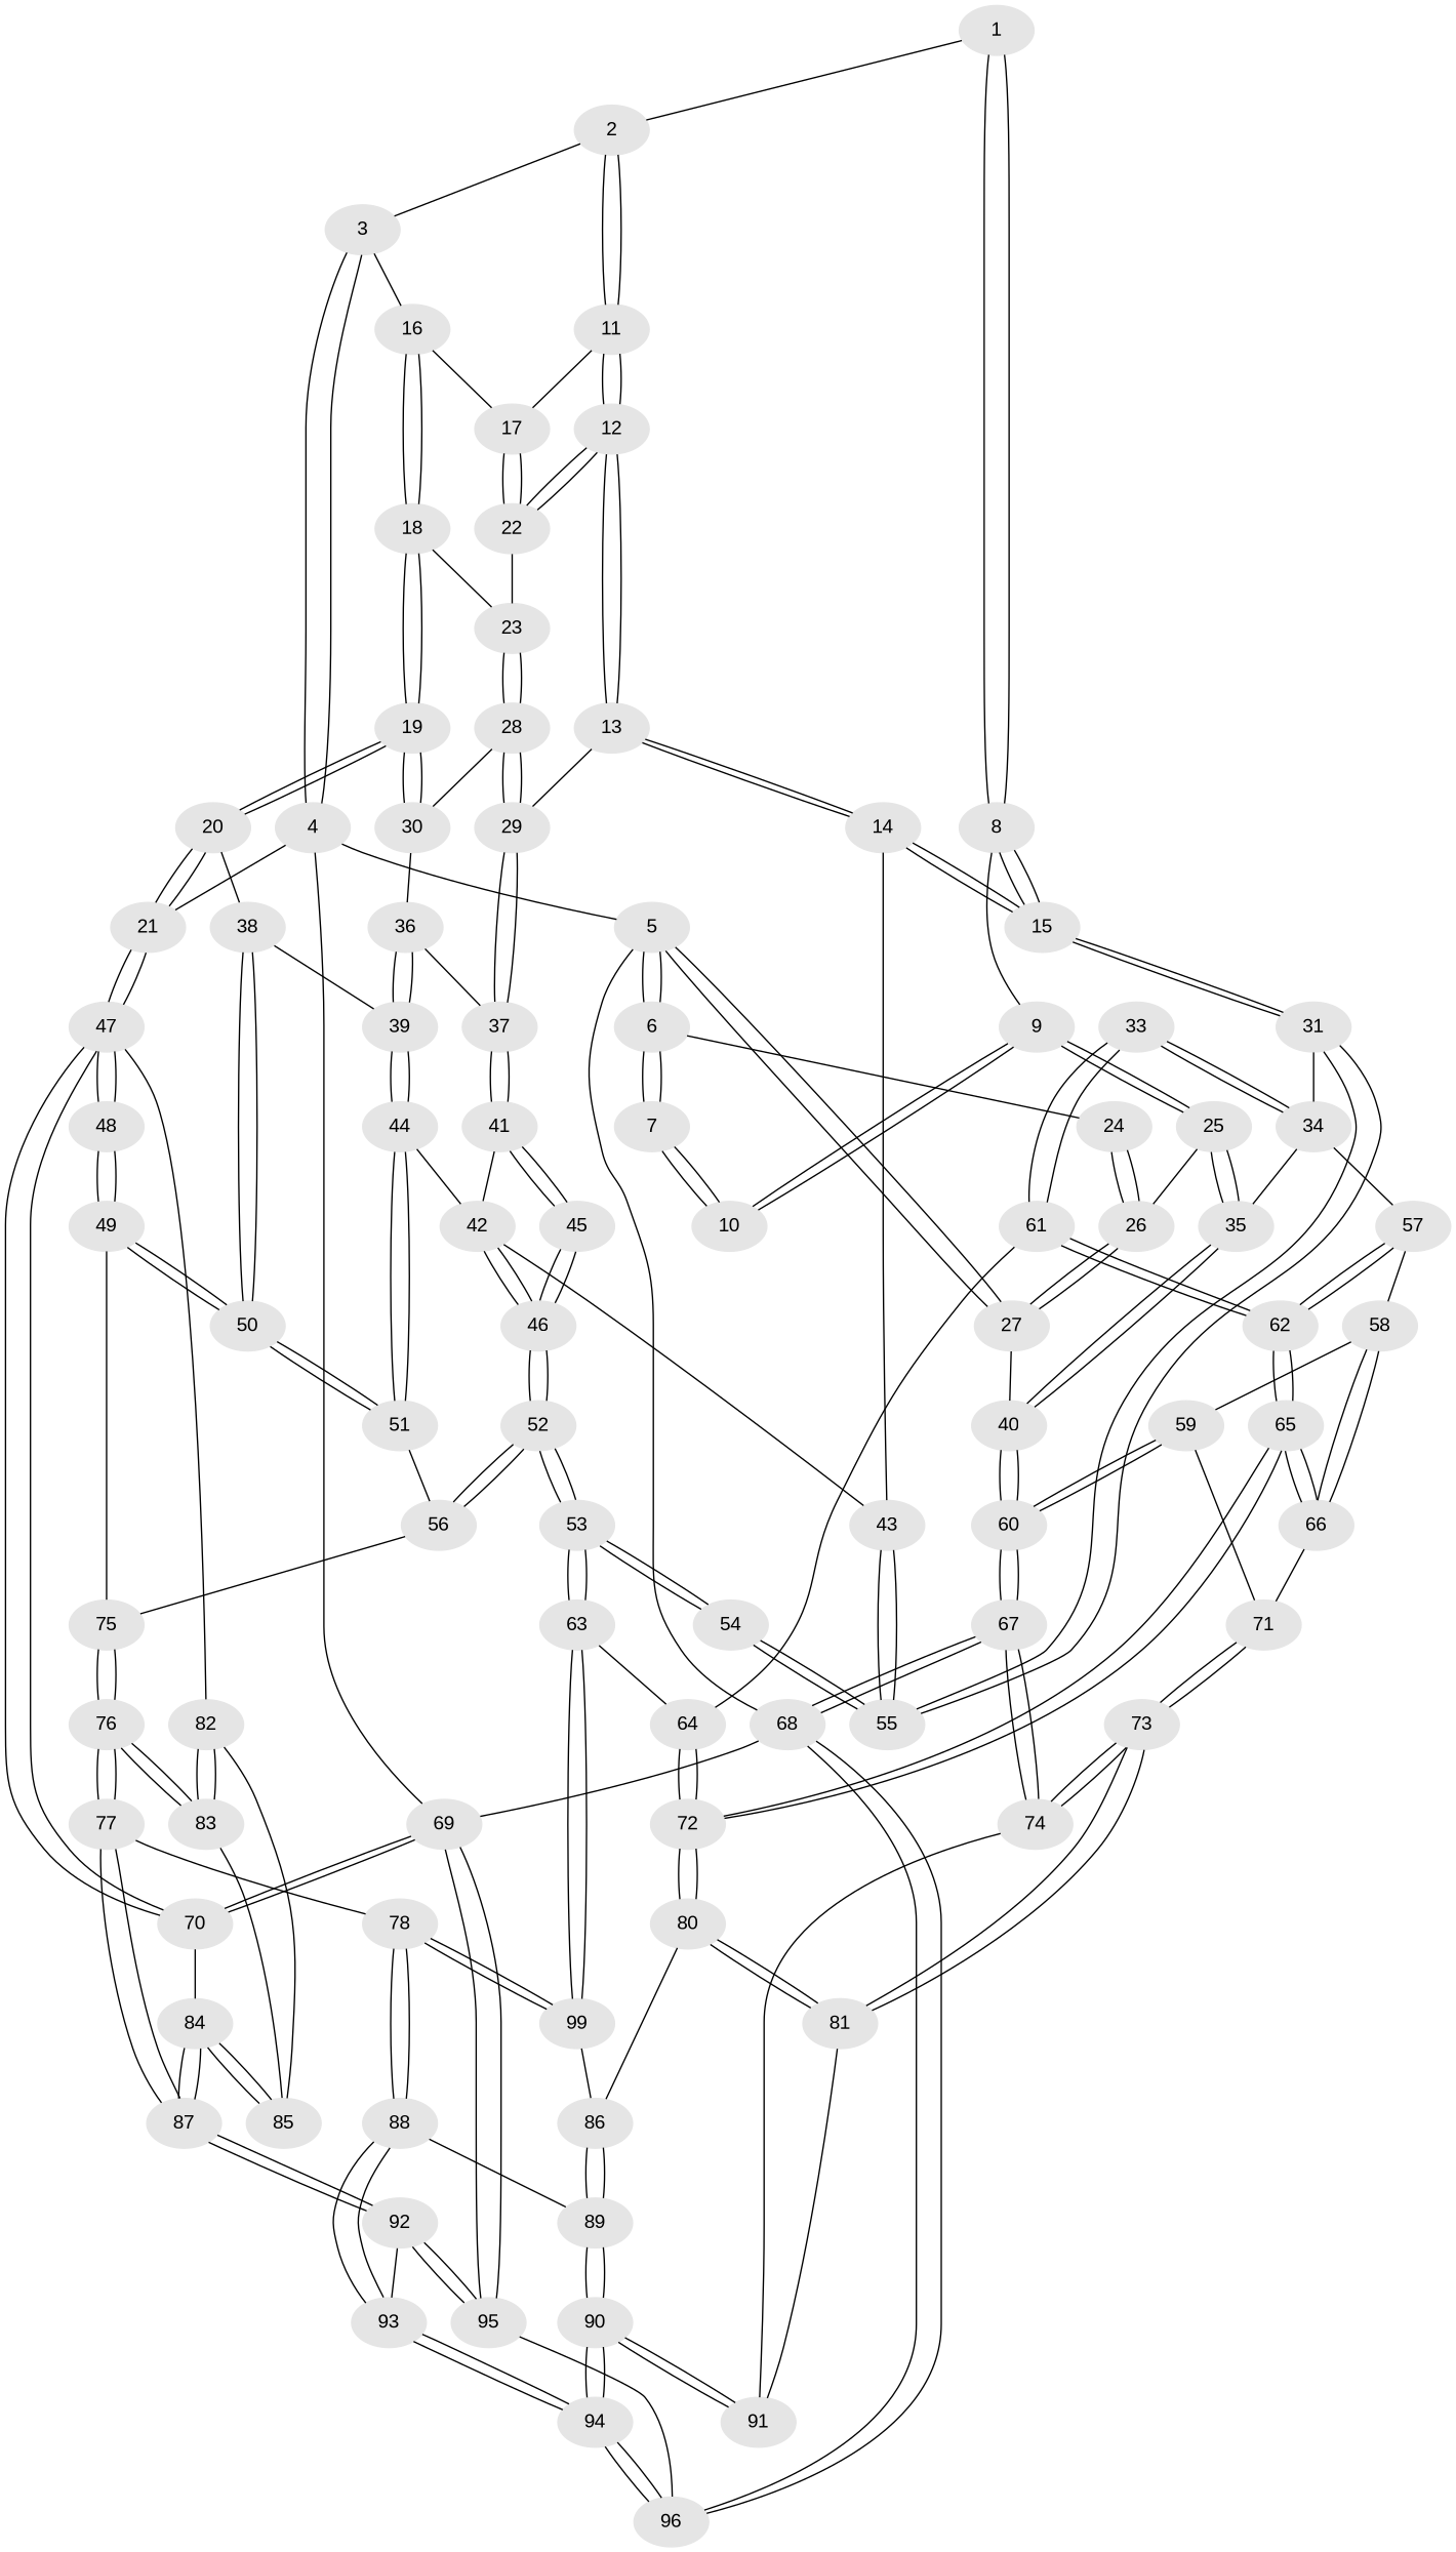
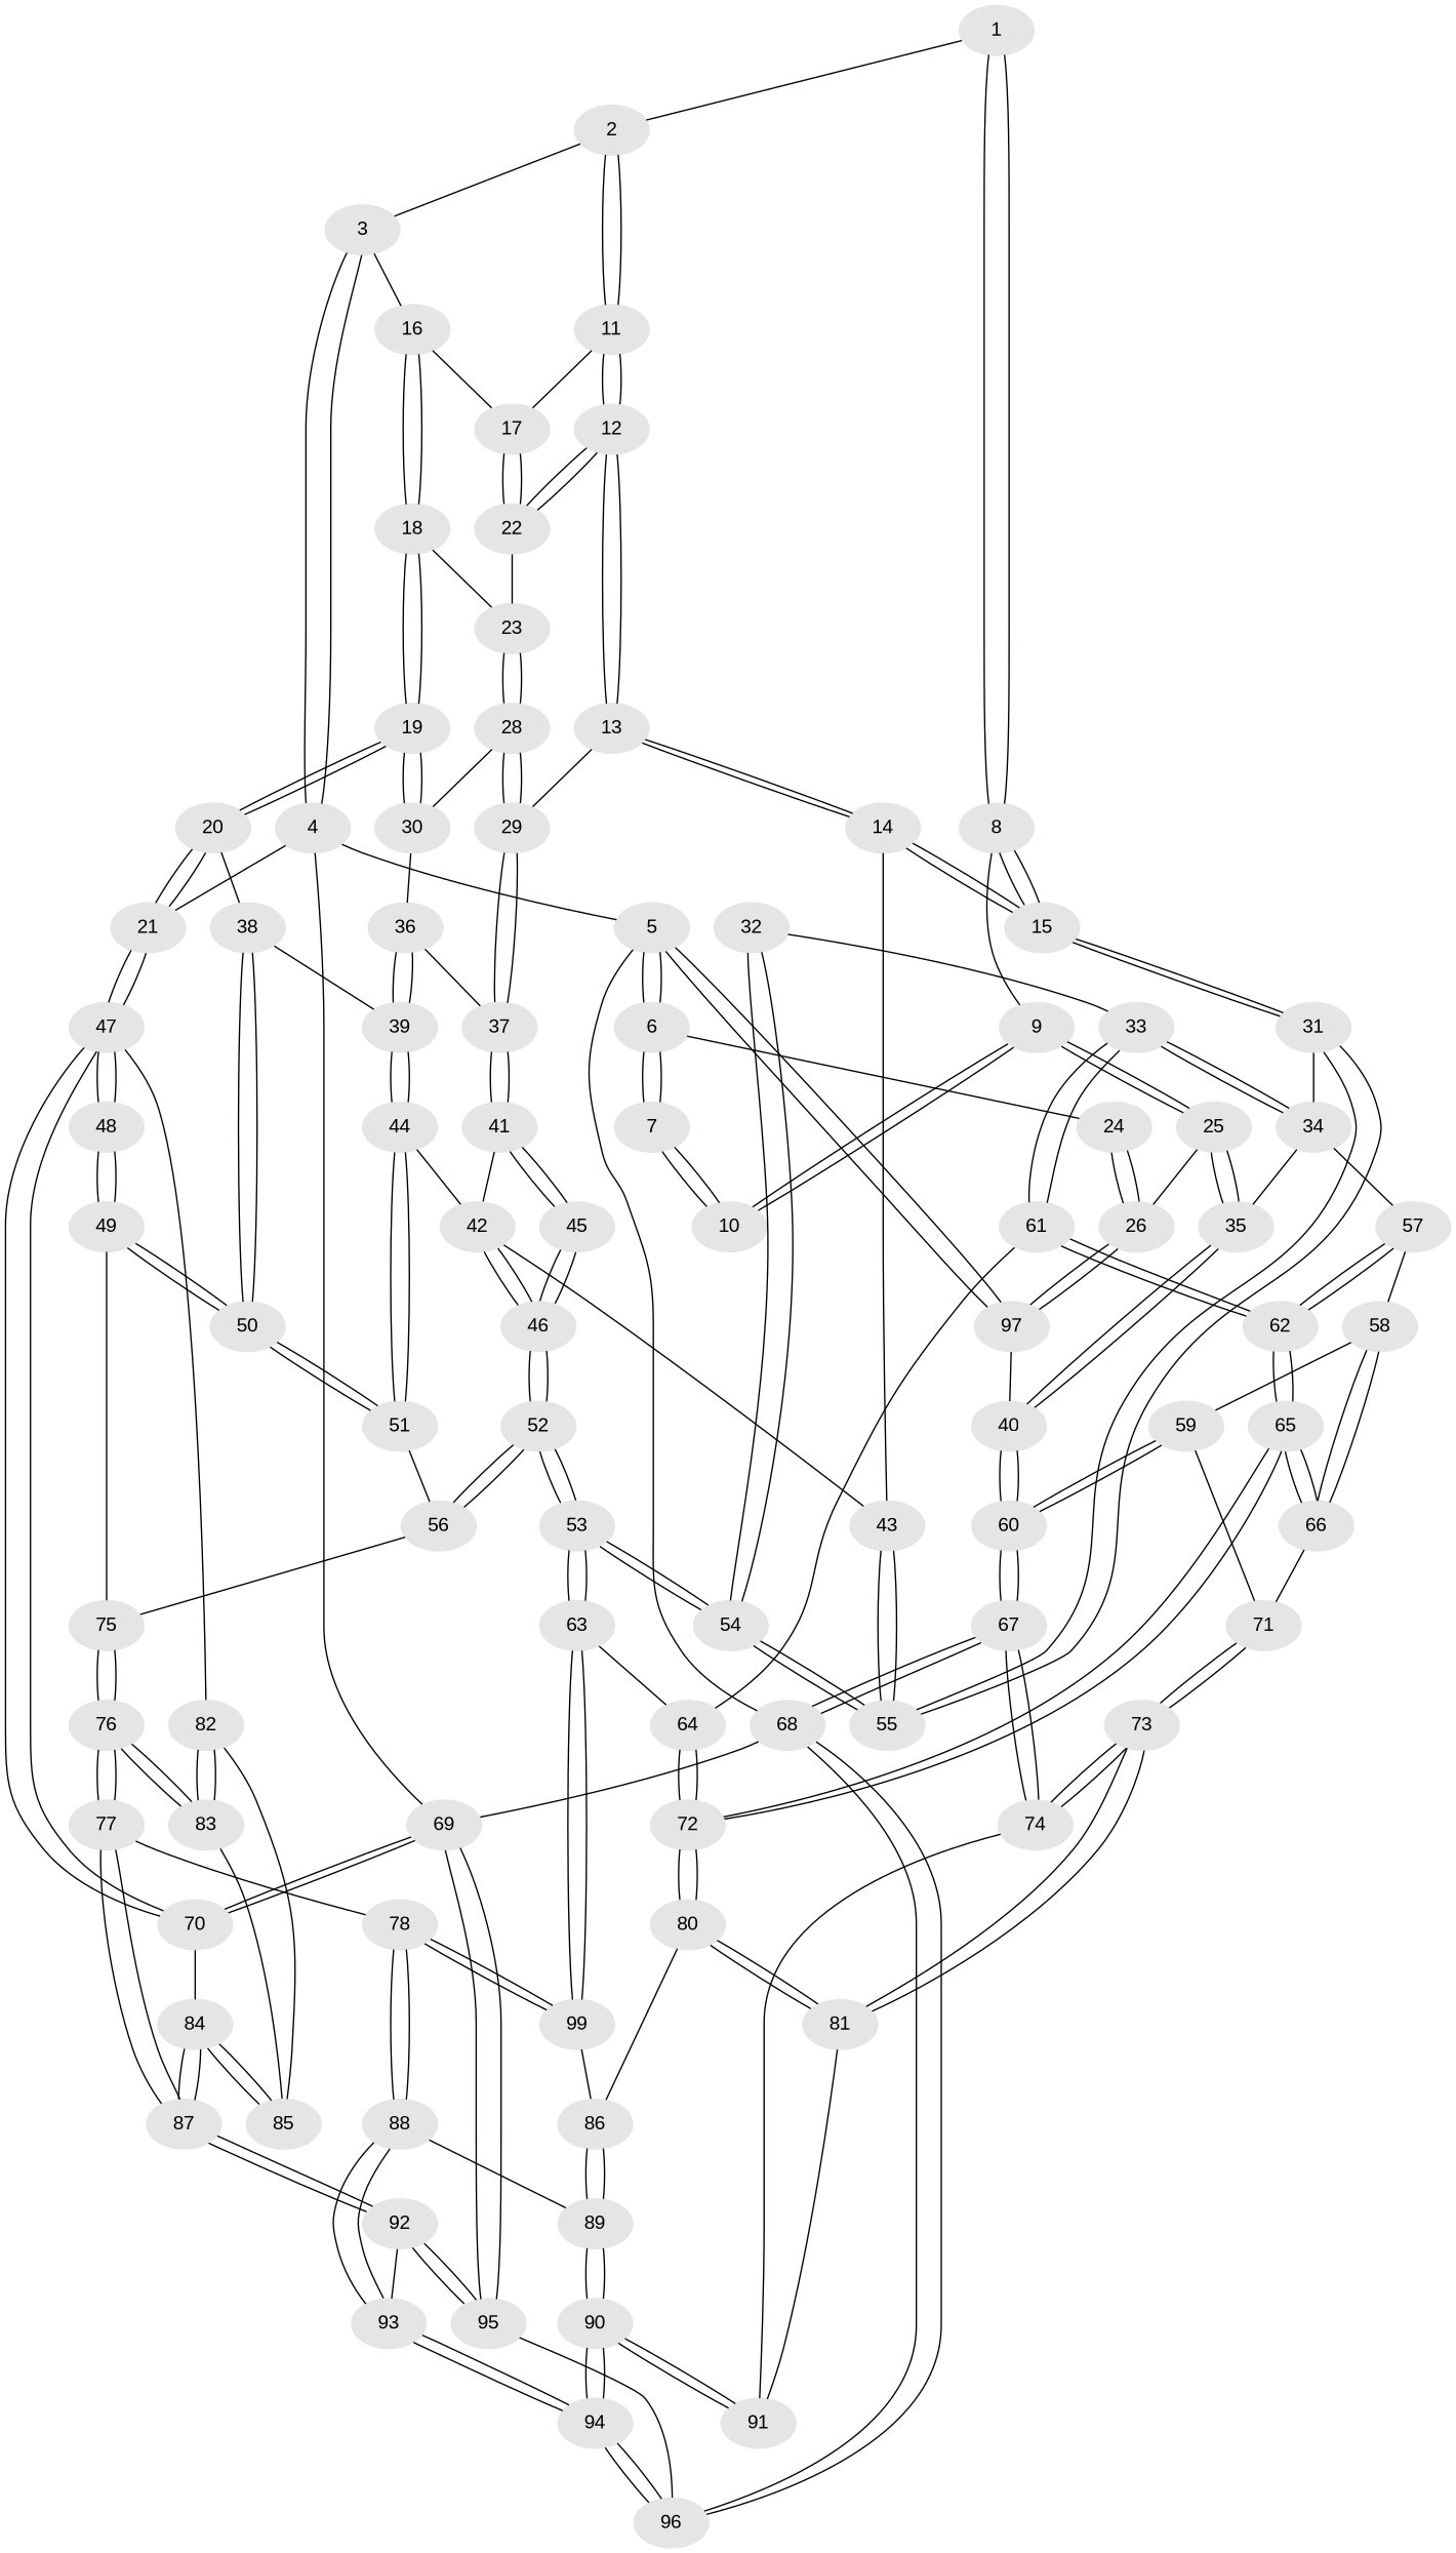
  graph {
    fontname="Liberation Sans"
    node [color=gray90 fontname="Liberation Sans" style=filled]
    edge [fontname="Liberation Sans"]
    1
    2
    8
    3
    11
    9
    15
    4
    16
    12
    17
    5
    21
    69
    18
    6
-   27
+   27 [label=97]
    68
    47
    70
    95
    7
    24
    40
    96
    10
    26
    25
    31
    35
    13
    22
    14
    29
    23
    43
    37
    55
    34
    19
    20
    30
    28
    38
    36
    39
    50
    48
    82
    60
    41
+   32
    33
    54
    61
    57
    62
    64
    58
    44
    42
    45
    51
    67
    46
    52
    56
    53
    49
    84
    75
    83
    85
    76
    63
    n76 [label=99]
    59
    66
    65
    71
    73
    74
    72
    86
    80
    91
    87
    81
    77
    78
    88
    92
    89
    93
    90
    94
    1 -- 2
    1 -- 8
    1 -- 8
    2 -- 3
    2 -- 11
    2 -- 11
    8 -- 9
    8 -- 15
    8 -- 15
    3 -- 4
    3 -- 4
    3 -- 16
    11 -- 12
    11 -- 12
    11 -- 17
    9 -- 10
    9 -- 10
    9 -- 25
    9 -- 25
    15 -- 31
    15 -- 31
    4 -- 5
    4 -- 21
    4 -- 69
    16 -- 17
    16 -- 18
    16 -- 18
    12 -- 13
    12 -- 13
    12 -- 22
    12 -- 22
    17 -- 22
    17 -- 22
    5 -- 6
    5 -- 6
    5 -- 27
    5 -- 27
    5 -- 68
    21 -- 47
    21 -- 47
    69 -- 70
    69 -- 70
    69 -- 95
    69 -- 95
    18 -- 23
    18 -- 19
    18 -- 19
    6 -- 7
    6 -- 7
    6 -- 24
    27 -- 40
    68 -- 69
    68 -- 96
    68 -- 96
    47 -- 70
    47 -- 70
    47 -- 48
    47 -- 48
    47 -- 82
    70 -- 84
    95 -- 96
    7 -- 10
    7 -- 10
    24 -- 26
    24 -- 26
    40 -- 60
    40 -- 60
    26 -- 27
    26 -- 27
    25 -- 26
    25 -- 35
    25 -- 35
    31 -- 55
    31 -- 55
    31 -- 34
    35 -- 40
    35 -- 40
    13 -- 14
    13 -- 14
    13 -- 29
    22 -- 23
    14 -- 15
    14 -- 15
    14 -- 43
    29 -- 37
    29 -- 37
    23 -- 28
    23 -- 28
    43 -- 55
    43 -- 55
    37 -- 41
    37 -- 41
    34 -- 35
    34 -- 57
    19 -- 20
    19 -- 20
    19 -- 30
    19 -- 30
    20 -- 21
    20 -- 21
    20 -- 38
    30 -- 36
    28 -- 29
    28 -- 29
    28 -- 30
    38 -- 39
    38 -- 50
    38 -- 50
    36 -- 37
    36 -- 39
    36 -- 39
    39 -- 44
    39 -- 44
    50 -- 51
    50 -- 51
    48 -- 49
    48 -- 49
    82 -- 83
    82 -- 83
    82 -- 85
    60 -- 67
    60 -- 67
    41 -- 42
    41 -- 45
    41 -- 45
+   32 -- 33
+   32 -- 54
+   32 -- 54
    33 -- 34
    33 -- 34
    33 -- 61
    33 -- 61
    54 -- 55
    54 -- 55
    61 -- 62
    61 -- 62
    61 -- 64
    57 -- 62
    57 -- 62
    57 -- 58
    62 -- 65
    62 -- 65
    64 -- 72
    64 -- 72
    58 -- 59
    58 -- 66
    58 -- 66
    44 -- 42
    44 -- 51
    44 -- 51
    42 -- 43
    42 -- 46
    42 -- 46
    45 -- 46
    45 -- 46
    51 -- 56
    67 -- 68
    67 -- 68
    67 -- 74
    67 -- 74
    46 -- 52
    46 -- 52
    52 -- 56
    52 -- 56
    52 -- 53
    52 -- 53
    56 -- 75
    53 -- 54
    53 -- 54
    53 -- 63
    53 -- 63
    49 -- 50
    49 -- 50
    49 -- 75
    84 -- 85
    84 -- 85
    84 -- 87
    84 -- 87
    75 -- 76
    75 -- 76
    83 -- 85
    76 -- 83
    76 -- 83
    76 -- 77
    76 -- 77
    63 -- 64
    63 -- n76
    63 -- n76
    n76 -- 86
    59 -- 60
    59 -- 60
    59 -- 71
    66 -- 71
    65 -- 66
    65 -- 66
    65 -- 72
    65 -- 72
    71 -- 73
    71 -- 73
    73 -- 74
    73 -- 74
    73 -- 81
    73 -- 81
    74 -- 91
    72 -- 80
    72 -- 80
    86 -- 89
    86 -- 89
    80 -- 86
    80 -- 81
    80 -- 81
    87 -- 92
    87 -- 92
    81 -- 91
    77 -- 87
    77 -- 87
    77 -- 78
    78 -- n76
    78 -- n76
    78 -- 88
    78 -- 88
    88 -- 89
    88 -- 93
    88 -- 93
    92 -- 95
    92 -- 95
    92 -- 93
    89 -- 90
    89 -- 90
    93 -- 94
    93 -- 94
    90 -- 91
    90 -- 91
    90 -- 94
    90 -- 94
    94 -- 96
    94 -- 96
  }
